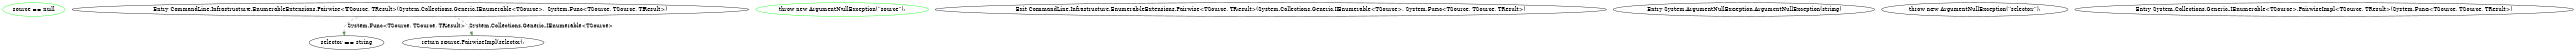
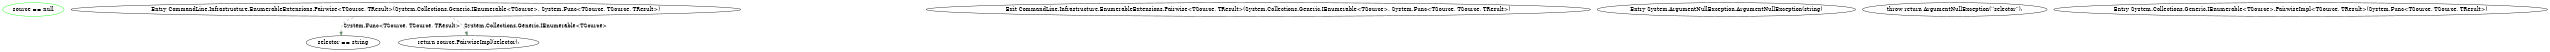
  digraph {
    node [cluster="CommandLine.Infrastructure.EnumerableExtensions.Pairwise<TSource, TResult>(System.Collections.Generic.IEnumerable<TSource>, System.Func<TSource, TSource, TResult>)" span="26-26"]
    edge [color=darkseagreen4 style=dashed]
    n1 [color=green community=0 label="source == null" prediction=0]
    n2 [label="Entry CommandLine.Infrastructure.EnumerableExtensions.Pairwise<TSource, TResult>(System.Collections.Generic.IEnumerable<TSource>, System.Func<TSource, TSource, TResult>)" span="24-24"]
    n3 [label="selector == string" span="27-27"]
    n4 [label="return source.PairwiseImpl(selector);" span="29-29"]
-   n5 [color=green community=0 label="throw new ArgumentNullException(''source'');" prediction=1]
    n6 [label="Exit CommandLine.Infrastructure.EnumerableExtensions.Pairwise<TSource, TResult>(System.Collections.Generic.IEnumerable<TSource>, System.Func<TSource, TSource, TResult>)" span="24-24"]
    n7 [cluster="System.ArgumentNullException.ArgumentNullException(string)" label="Entry System.ArgumentNullException.ArgumentNullException(string)" span="0-0"]
-   n8 [label="throw new ArgumentNullException(''selector'');" span="27-27"]
+   n8 [label="throw return ArgumentNullException(''selector'');" span="27-27"]
    n9 [cluster="System.Collections.Generic.IEnumerable<TSource>.PairwiseImpl<TSource, TResult>(System.Func<TSource, TSource, TResult>)" label="Entry System.Collections.Generic.IEnumerable<TSource>.PairwiseImpl<TSource, TResult>(System.Func<TSource, TSource, TResult>)" span="32-32"]
    n2 -> n3 [label="System.Func<TSource, TSource, TResult>"]
    n2 -> n4 [label="System.Collections.Generic.IEnumerable<TSource>"]
  }
